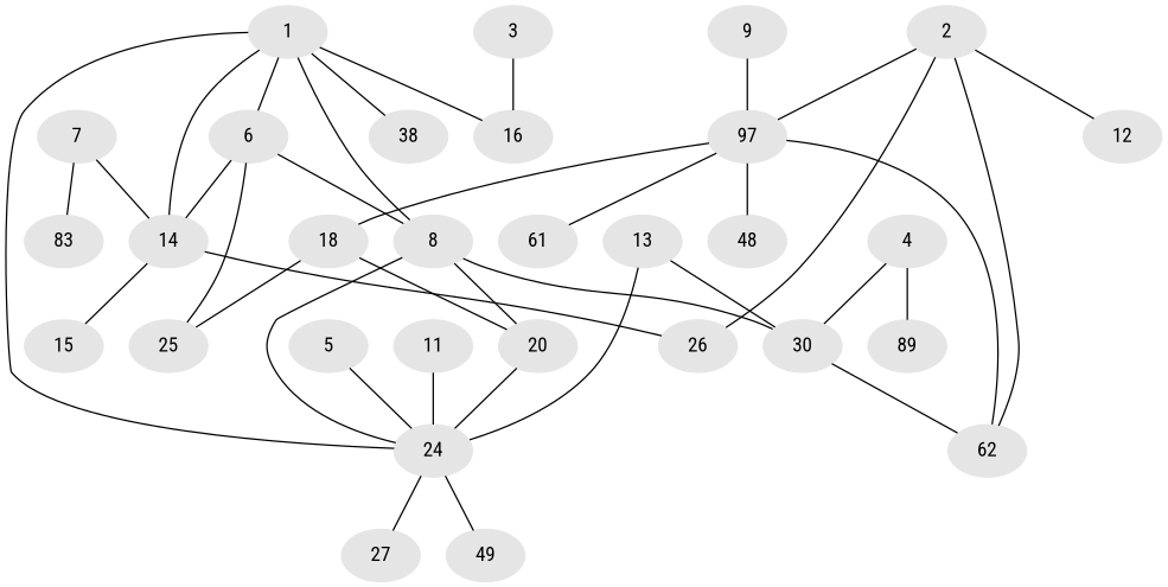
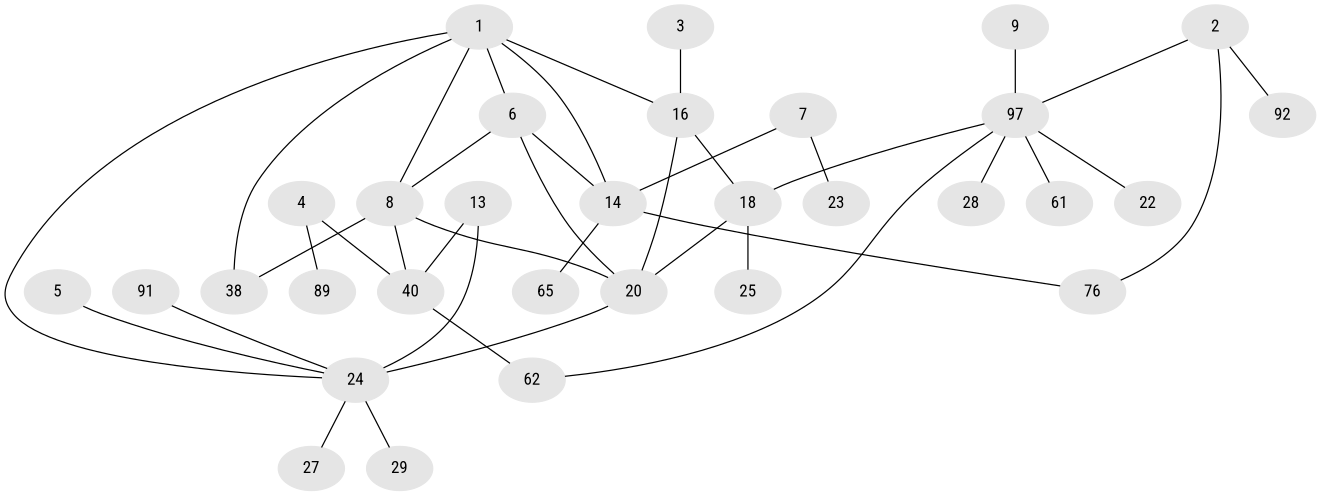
  graph {
    fontname="Roboto Condensed"
    node [color=gray90 fontname="Roboto Condensed" style=filled]
    edge [fontname="Roboto Condensed" weight=1.0]
    1
    6
    8
    14
    16
    24
    n7 [label=38]
    25
-   30
+   30 [label=40]
    20
-   15
-   26
+   15 [label=65]
+   26 [label=76]
    18
    27
-   29 [label=49]
+   29
    2
-   12
+   12 [label=92]
    n18 [label=97]
    n19 [label=62]
    n20 [label=61]
-   28 [label=48]
+   22
+   28
    3
    n24 [label=89]
    4
    5
    7
-   23 [label=83]
+   23
    9
-   11
+   11 [label=91]
    13
    1 -- 6
    1 -- 8
    1 -- 14
    1 -- 16
    1 -- 24
    1 -- n7
    6 -- 8
    6 -- 14
-   6 -- 25
-   8 -- 24
+   6 -- 20
+   8 -- n7
    8 -- 30 [weight=2.0]
    8 -- 20
    14 -- 15
    14 -- 26
+   16 -- 20
+   16 -- 18
    24 -- 27
    24 -- 29
    30 -- n19
    20 -- 24 [weight=2.0]
    18 -- 25
    18 -- 20
    2 -- 26
    2 -- 12
    2 -- n18
-   2 -- n19
    n18 -- 18
    n18 -- n19
    n18 -- n20
+   n18 -- 22
    n18 -- 28
    3 -- 16
    4 -- 30
    4 -- n24
    5 -- 24
    7 -- 14
    7 -- 23
    9 -- n18
    11 -- 24
    13 -- 24
    13 -- 30
  }
